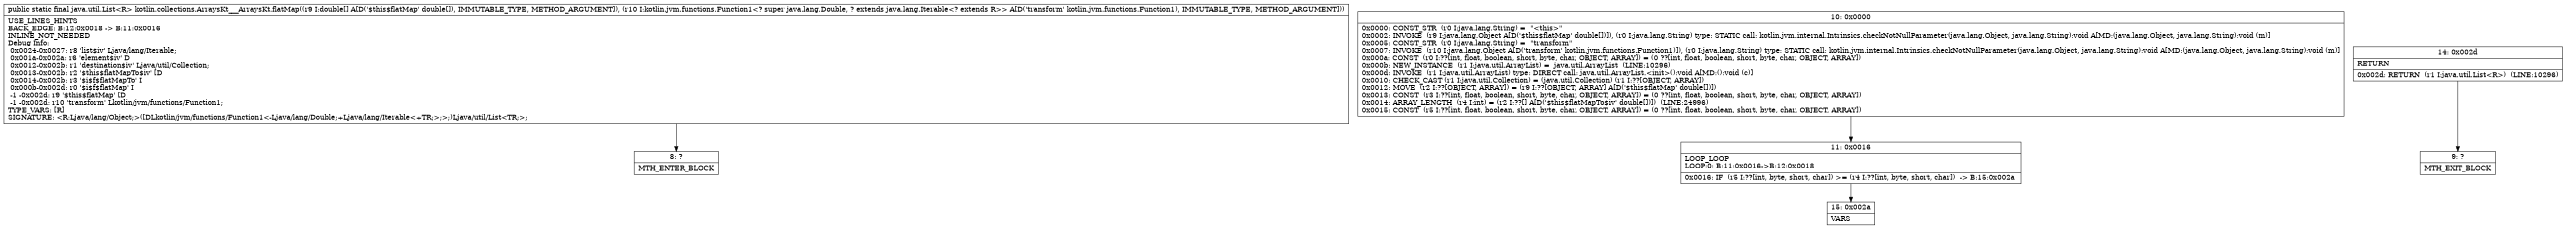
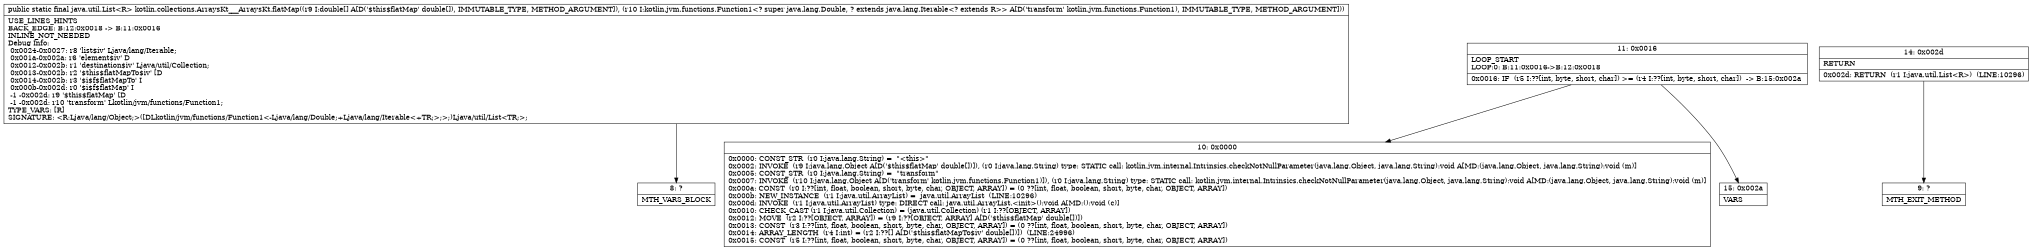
  digraph {
    node [shape=record]
-   n1 [label="{8\:\ ?|MTH_ENTER_BLOCK\l}"]
+   n1 [label="{8\:\ ?|MTH_VARS_BLOCK\l}"]
    n2 [label="{10\:\ 0x0000|0x0000: CONST_STR  (r0 I:java.lang.String) =  \"\<this\>\" \l0x0002: INVOKE  (r9 I:java.lang.Object A[D('$this$flatMap' double[])]), (r0 I:java.lang.String) type: STATIC call: kotlin.jvm.internal.Intrinsics.checkNotNullParameter(java.lang.Object, java.lang.String):void A[MD:(java.lang.Object, java.lang.String):void (m)]\l0x0005: CONST_STR  (r0 I:java.lang.String) =  \"transform\" \l0x0007: INVOKE  (r10 I:java.lang.Object A[D('transform' kotlin.jvm.functions.Function1)]), (r0 I:java.lang.String) type: STATIC call: kotlin.jvm.internal.Intrinsics.checkNotNullParameter(java.lang.Object, java.lang.String):void A[MD:(java.lang.Object, java.lang.String):void (m)]\l0x000a: CONST  (r0 I:??[int, float, boolean, short, byte, char, OBJECT, ARRAY]) = (0 ??[int, float, boolean, short, byte, char, OBJECT, ARRAY]) \l0x000b: NEW_INSTANCE  (r1 I:java.util.ArrayList) =  java.util.ArrayList  (LINE:10296)\l0x000d: INVOKE  (r1 I:java.util.ArrayList) type: DIRECT call: java.util.ArrayList.\<init\>():void A[MD:():void (c)]\l0x0010: CHECK_CAST (r1 I:java.util.Collection) = (java.util.Collection) (r1 I:??[OBJECT, ARRAY]) \l0x0012: MOVE  (r2 I:??[OBJECT, ARRAY]) = (r9 I:??[OBJECT, ARRAY] A[D('$this$flatMap' double[])]) \l0x0013: CONST  (r3 I:??[int, float, boolean, short, byte, char, OBJECT, ARRAY]) = (0 ??[int, float, boolean, short, byte, char, OBJECT, ARRAY]) \l0x0014: ARRAY_LENGTH  (r4 I:int) = (r2 I:??[] A[D('$this$flatMapTo$iv' double[])])  (LINE:24996)\l0x0015: CONST  (r5 I:??[int, float, boolean, short, byte, char, OBJECT, ARRAY]) = (0 ??[int, float, boolean, short, byte, char, OBJECT, ARRAY]) \l}"]
-   n3 [label="{11\:\ 0x0016|LOOP_LOOP\lLOOP:0: B:11:0x0016\-\>B:12:0x0018\l|0x0016: IF  (r5 I:??[int, byte, short, char]) \>= (r4 I:??[int, byte, short, char])  \-\> B:15:0x002a \l}"]
+   n3 [label="{11\:\ 0x0016|LOOP_START\lLOOP:0: B:11:0x0016\-\>B:12:0x0018\l|0x0016: IF  (r5 I:??[int, byte, short, char]) \>= (r4 I:??[int, byte, short, char])  \-\> B:15:0x002a \l}"]
    n4 [label="{15\:\ 0x002a|VARS\l}"]
    n5 [label="{14\:\ 0x002d|RETURN\l|0x002d: RETURN  (r1 I:java.util.List\<R\>)  (LINE:10296)\l}"]
-   n6 [label="{9\:\ ?|MTH_EXIT_BLOCK\l}"]
+   n6 [label="{9\:\ ?|MTH_EXIT_METHOD\l}"]
    n7 [label="{public static final java.util.List\<R\> kotlin.collections.ArraysKt___ArraysKt.flatMap((r9 I:double[] A[D('$this$flatMap' double[]), IMMUTABLE_TYPE, METHOD_ARGUMENT]), (r10 I:kotlin.jvm.functions.Function1\<? super java.lang.Double, ? extends java.lang.Iterable\<? extends R\>\> A[D('transform' kotlin.jvm.functions.Function1), IMMUTABLE_TYPE, METHOD_ARGUMENT]))  | USE_LINES_HINTS\lBACK_EDGE: B:12:0x0018 \-\> B:11:0x0016\lINLINE_NOT_NEEDED\lDebug Info:\l  0x0024\-0x0027: r8 'list$iv' Ljava\/lang\/Iterable;\l  0x001a\-0x002a: r6 'element$iv' D\l  0x0012\-0x002b: r1 'destination$iv' Ljava\/util\/Collection;\l  0x0013\-0x002b: r2 '$this$flatMapTo$iv' [D\l  0x0014\-0x002b: r3 '$i$f$flatMapTo' I\l  0x000b\-0x002d: r0 '$i$f$flatMap' I\l  \-1 \-0x002d: r9 '$this$flatMap' [D\l  \-1 \-0x002d: r10 'transform' Lkotlin\/jvm\/functions\/Function1;\lTYPE_VARS: [R]\lSIGNATURE: \<R:Ljava\/lang\/Object;\>([DLkotlin\/jvm\/functions\/Function1\<\-Ljava\/lang\/Double;+Ljava\/lang\/Iterable\<+TR;\>;\>;)Ljava\/util\/List\<TR;\>;\l}"]
-   n2 -> n3
+   n3 -> n2
    n3 -> n4
    n5 -> n6
    n7 -> n1
  }
